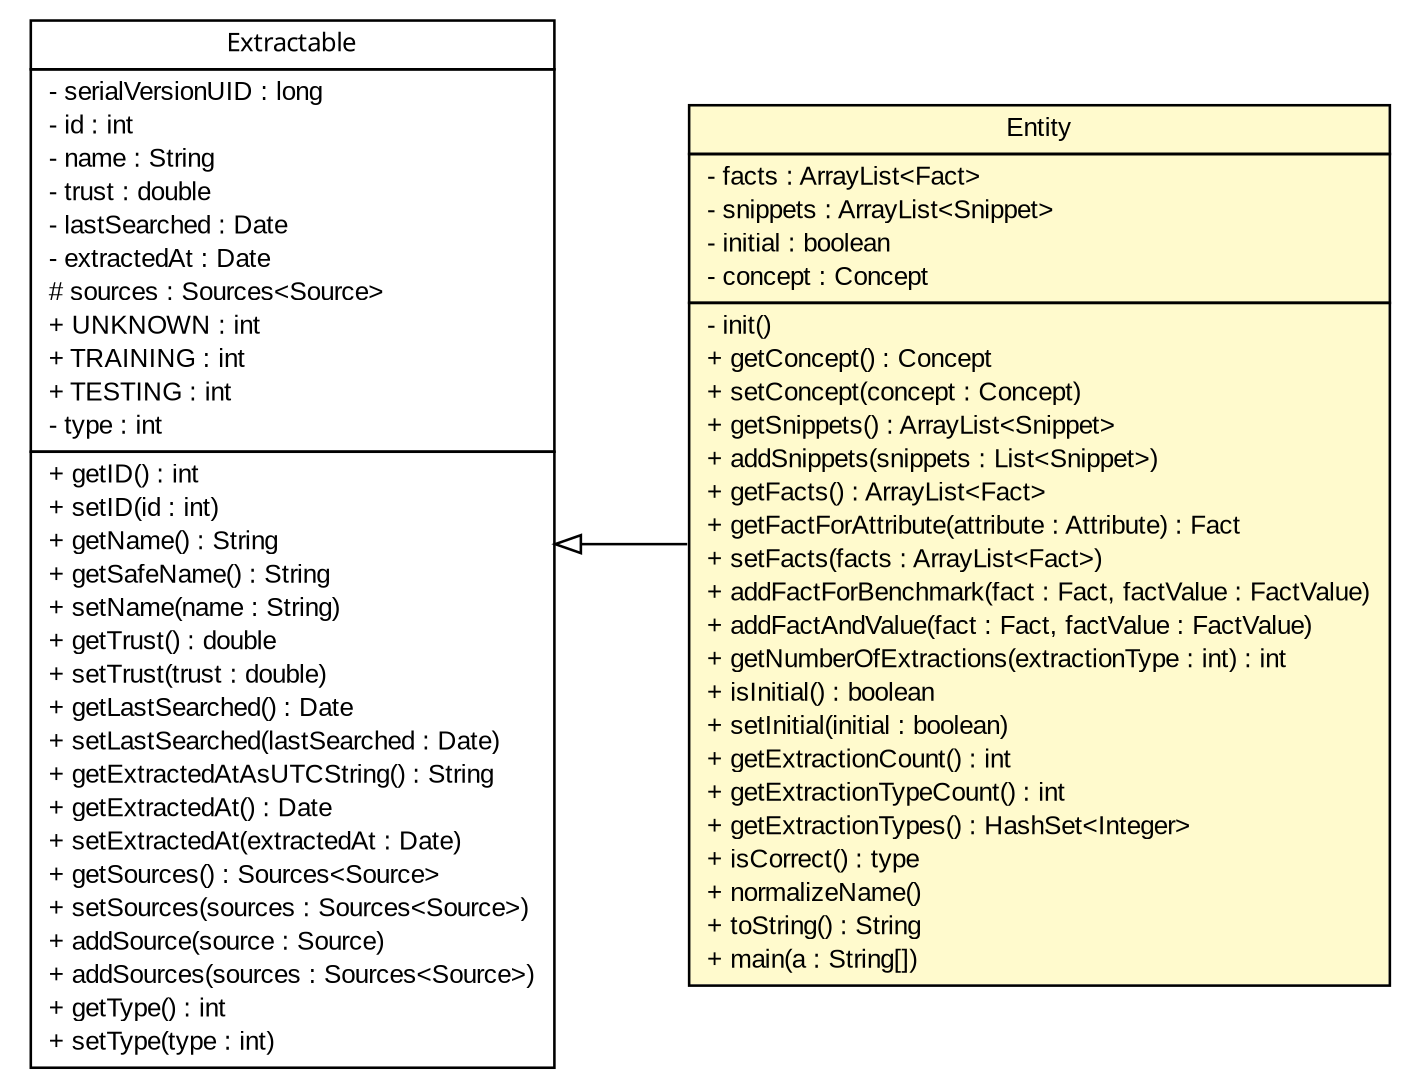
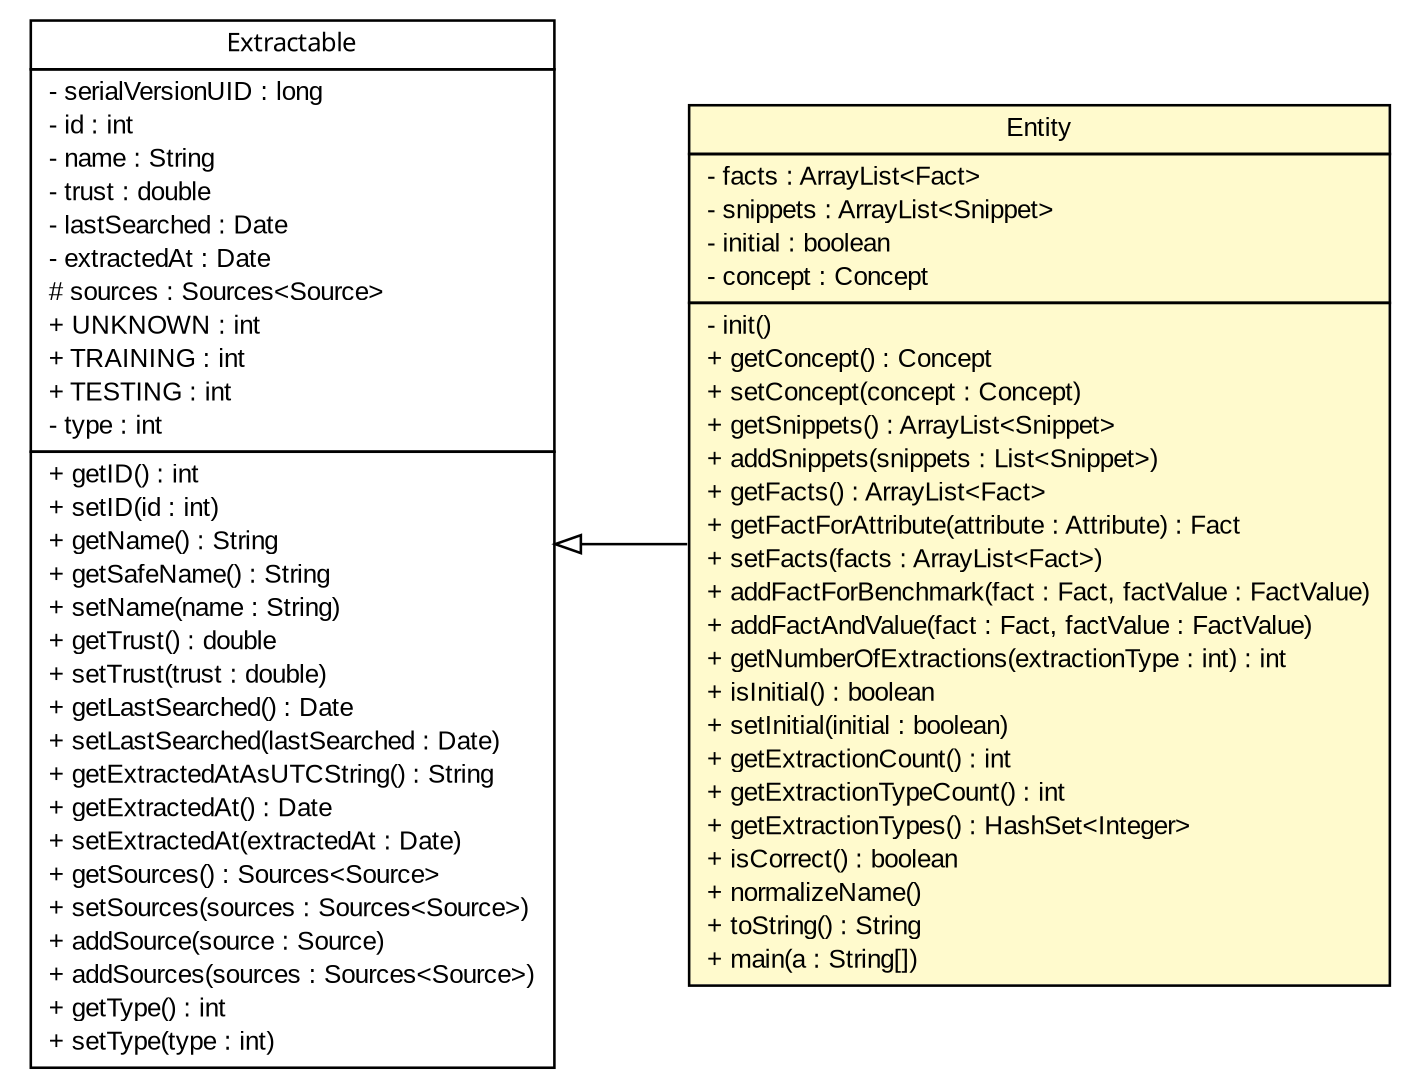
  digraph {
    nodesep=0.25
    ranksep=0.5
    rankdir=LR
    node [fontcolor=black fontname=arial fontsize=10.0 shape=plaintext]
    n1 [label=<<table title="tud.iir.knowledge.Extractable" border="0" cellborder="1" cellspacing="0" cellpadding="2" port="p" href="./Extractable.html"> 		<tr><td><table border="0" cellspacing="0" cellpadding="1"> <tr><td align="center" balign="center"><font face="ariali"> Extractable </font></td></tr> 		</table></td></tr> 		<tr><td><table border="0" cellspacing="0" cellpadding="1"> <tr><td align="left" balign="left"> - serialVersionUID : long </td></tr> <tr><td align="left" balign="left"> - id : int </td></tr> <tr><td align="left" balign="left"> - name : String </td></tr> <tr><td align="left" balign="left"> - trust : double </td></tr> <tr><td align="left" balign="left"> - lastSearched : Date </td></tr> <tr><td align="left" balign="left"> - extractedAt : Date </td></tr> <tr><td align="left" balign="left"> # sources : Sources&lt;Source&gt; </td></tr> <tr><td align="left" balign="left"> + UNKNOWN : int </td></tr> <tr><td align="left" balign="left"> + TRAINING : int </td></tr> <tr><td align="left" balign="left"> + TESTING : int </td></tr> <tr><td align="left" balign="left"> - type : int </td></tr> 		</table></td></tr> 		<tr><td><table border="0" cellspacing="0" cellpadding="1"> <tr><td align="left" balign="left"> + getID() : int </td></tr> <tr><td align="left" balign="left"> + setID(id : int) </td></tr> <tr><td align="left" balign="left"> + getName() : String </td></tr> <tr><td align="left" balign="left"> + getSafeName() : String </td></tr> <tr><td align="left" balign="left"> + setName(name : String) </td></tr> <tr><td align="left" balign="left"> + getTrust() : double </td></tr> <tr><td align="left" balign="left"> + setTrust(trust : double) </td></tr> <tr><td align="left" balign="left"> + getLastSearched() : Date </td></tr> <tr><td align="left" balign="left"> + setLastSearched(lastSearched : Date) </td></tr> <tr><td align="left" balign="left"> + getExtractedAtAsUTCString() : String </td></tr> <tr><td align="left" balign="left"> + getExtractedAt() : Date </td></tr> <tr><td align="left" balign="left"> + setExtractedAt(extractedAt : Date) </td></tr> <tr><td align="left" balign="left"> + getSources() : Sources&lt;Source&gt; </td></tr> <tr><td align="left" balign="left"> + setSources(sources : Sources&lt;Source&gt;) </td></tr> <tr><td align="left" balign="left"> + addSource(source : Source) </td></tr> <tr><td align="left" balign="left"> + addSources(sources : Sources&lt;Source&gt;) </td></tr> <tr><td align="left" balign="left"> + getType() : int </td></tr> <tr><td align="left" balign="left"> + setType(type : int) </td></tr> 		</table></td></tr> 		</table>>]
-   n2 [label=<<table title="tud.iir.knowledge.Entity" border="0" cellborder="1" cellspacing="0" cellpadding="2" port="p" bgcolor="lemonChiffon" href="./Entity.html"> 		<tr><td><table border="0" cellspacing="0" cellpadding="1"> <tr><td align="center" balign="center"> Entity </td></tr> 		</table></td></tr> 		<tr><td><table border="0" cellspacing="0" cellpadding="1"> <tr><td align="left" balign="left"> - facts : ArrayList&lt;Fact&gt; </td></tr> <tr><td align="left" balign="left"> - snippets : ArrayList&lt;Snippet&gt; </td></tr> <tr><td align="left" balign="left"> - initial : boolean </td></tr> <tr><td align="left" balign="left"> - concept : Concept </td></tr> 		</table></td></tr> 		<tr><td><table border="0" cellspacing="0" cellpadding="1"> <tr><td align="left" balign="left"> - init() </td></tr> <tr><td align="left" balign="left"> + getConcept() : Concept </td></tr> <tr><td align="left" balign="left"> + setConcept(concept : Concept) </td></tr> <tr><td align="left" balign="left"> + getSnippets() : ArrayList&lt;Snippet&gt; </td></tr> <tr><td align="left" balign="left"> + addSnippets(snippets : List&lt;Snippet&gt;) </td></tr> <tr><td align="left" balign="left"> + getFacts() : ArrayList&lt;Fact&gt; </td></tr> <tr><td align="left" balign="left"> + getFactForAttribute(attribute : Attribute) : Fact </td></tr> <tr><td align="left" balign="left"> + setFacts(facts : ArrayList&lt;Fact&gt;) </td></tr> <tr><td align="left" balign="left"> + addFactForBenchmark(fact : Fact, factValue : FactValue) </td></tr> <tr><td align="left" balign="left"> + addFactAndValue(fact : Fact, factValue : FactValue) </td></tr> <tr><td align="left" balign="left"> + getNumberOfExtractions(extractionType : int) : int </td></tr> <tr><td align="left" balign="left"> + isInitial() : boolean </td></tr> <tr><td align="left" balign="left"> + setInitial(initial : boolean) </td></tr> <tr><td align="left" balign="left"> + getExtractionCount() : int </td></tr> <tr><td align="left" balign="left"> + getExtractionTypeCount() : int </td></tr> <tr><td align="left" balign="left"> + getExtractionTypes() : HashSet&lt;Integer&gt; </td></tr> <tr><td align="left" balign="left"> + isCorrect() : type </td></tr> <tr><td align="left" balign="left"> + normalizeName() </td></tr> <tr><td align="left" balign="left"> + toString() : String </td></tr> <tr><td align="left" balign="left"> + main(a : String[]) </td></tr> 		</table></td></tr> 		</table>>]
+   n2 [label=<<table title="tud.iir.knowledge.Entity" border="0" cellborder="1" cellspacing="0" cellpadding="2" port="p" bgcolor="lemonChiffon" href="./Entity.html"> 		<tr><td><table border="0" cellspacing="0" cellpadding="1"> <tr><td align="center" balign="center"> Entity </td></tr> 		</table></td></tr> 		<tr><td><table border="0" cellspacing="0" cellpadding="1"> <tr><td align="left" balign="left"> - facts : ArrayList&lt;Fact&gt; </td></tr> <tr><td align="left" balign="left"> - snippets : ArrayList&lt;Snippet&gt; </td></tr> <tr><td align="left" balign="left"> - initial : boolean </td></tr> <tr><td align="left" balign="left"> - concept : Concept </td></tr> 		</table></td></tr> 		<tr><td><table border="0" cellspacing="0" cellpadding="1"> <tr><td align="left" balign="left"> - init() </td></tr> <tr><td align="left" balign="left"> + getConcept() : Concept </td></tr> <tr><td align="left" balign="left"> + setConcept(concept : Concept) </td></tr> <tr><td align="left" balign="left"> + getSnippets() : ArrayList&lt;Snippet&gt; </td></tr> <tr><td align="left" balign="left"> + addSnippets(snippets : List&lt;Snippet&gt;) </td></tr> <tr><td align="left" balign="left"> + getFacts() : ArrayList&lt;Fact&gt; </td></tr> <tr><td align="left" balign="left"> + getFactForAttribute(attribute : Attribute) : Fact </td></tr> <tr><td align="left" balign="left"> + setFacts(facts : ArrayList&lt;Fact&gt;) </td></tr> <tr><td align="left" balign="left"> + addFactForBenchmark(fact : Fact, factValue : FactValue) </td></tr> <tr><td align="left" balign="left"> + addFactAndValue(fact : Fact, factValue : FactValue) </td></tr> <tr><td align="left" balign="left"> + getNumberOfExtractions(extractionType : int) : int </td></tr> <tr><td align="left" balign="left"> + isInitial() : boolean </td></tr> <tr><td align="left" balign="left"> + setInitial(initial : boolean) </td></tr> <tr><td align="left" balign="left"> + getExtractionCount() : int </td></tr> <tr><td align="left" balign="left"> + getExtractionTypeCount() : int </td></tr> <tr><td align="left" balign="left"> + getExtractionTypes() : HashSet&lt;Integer&gt; </td></tr> <tr><td align="left" balign="left"> + isCorrect() : boolean </td></tr> <tr><td align="left" balign="left"> + normalizeName() </td></tr> <tr><td align="left" balign="left"> + toString() : String </td></tr> <tr><td align="left" balign="left"> + main(a : String[]) </td></tr> 		</table></td></tr> 		</table>>]
    n1 -> n2 [arrowtail=empty dir=back fontname=arial fontsize=10 headport=p labelfontname=arial labelfontsize=10 tailport=p]
  }
